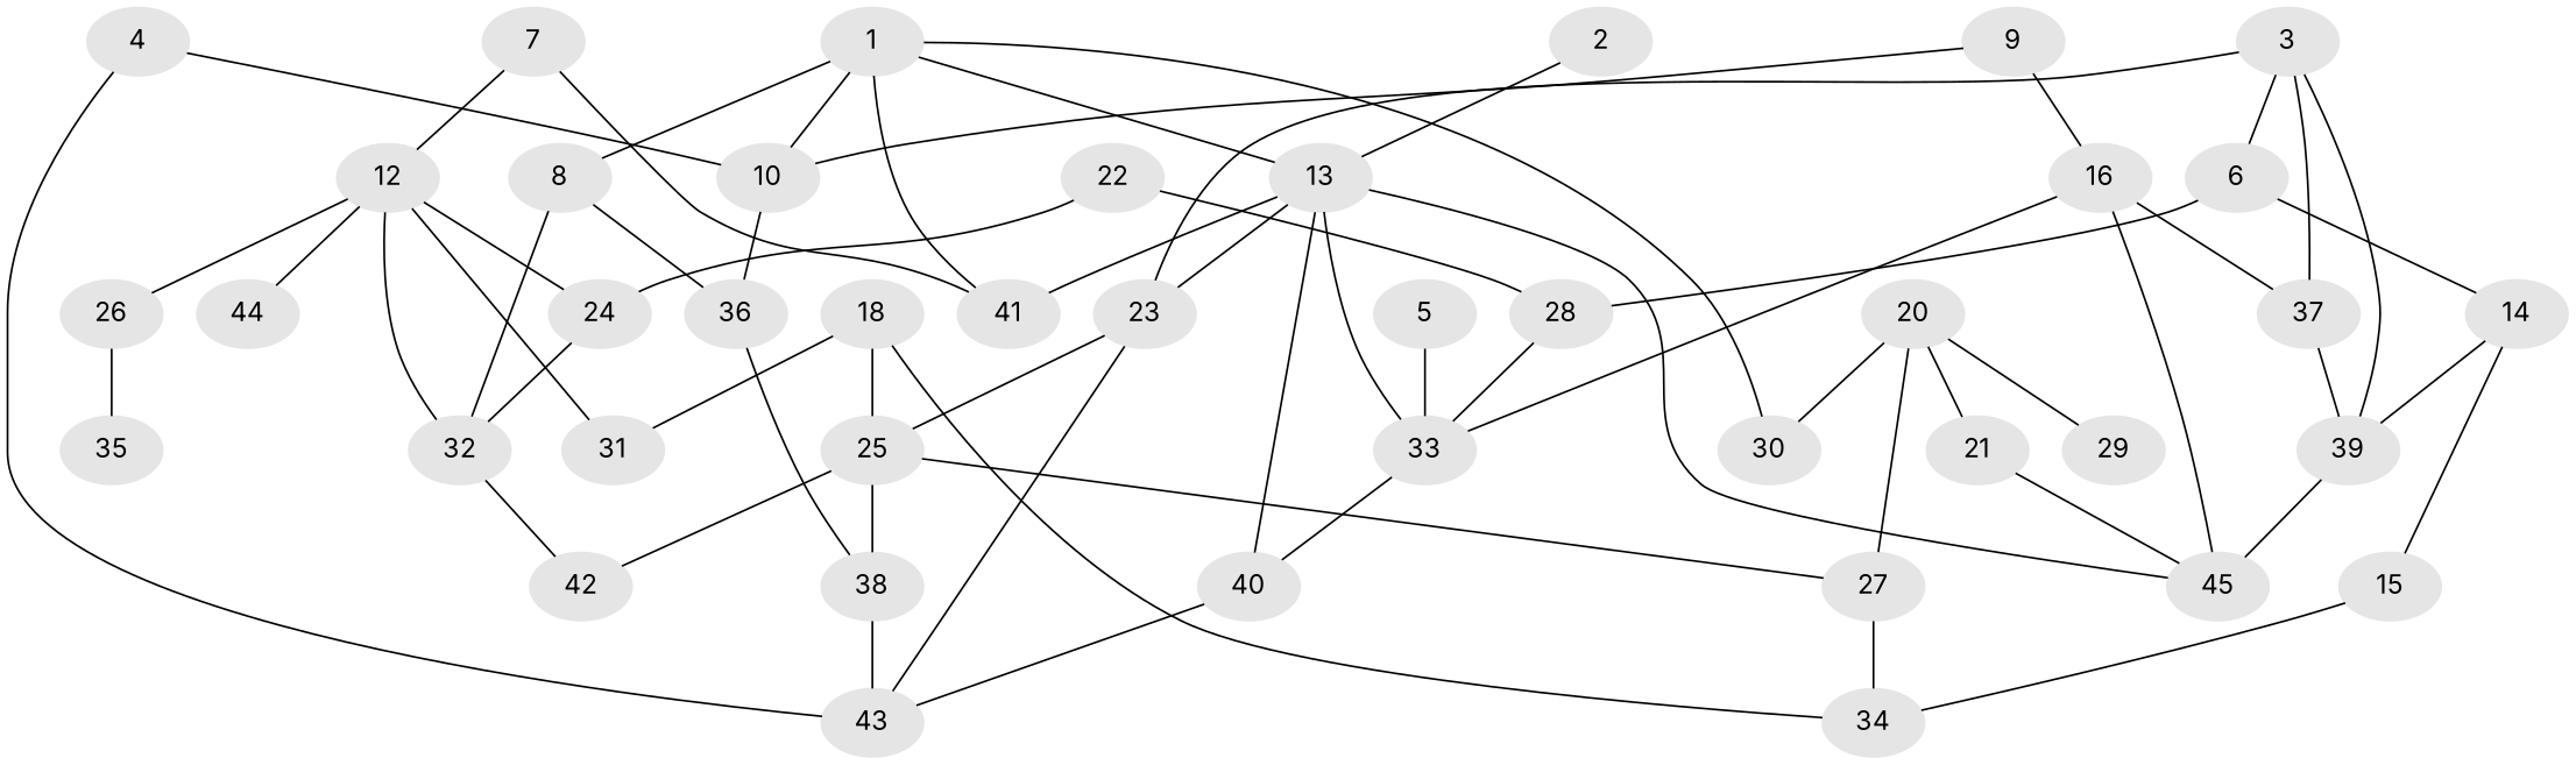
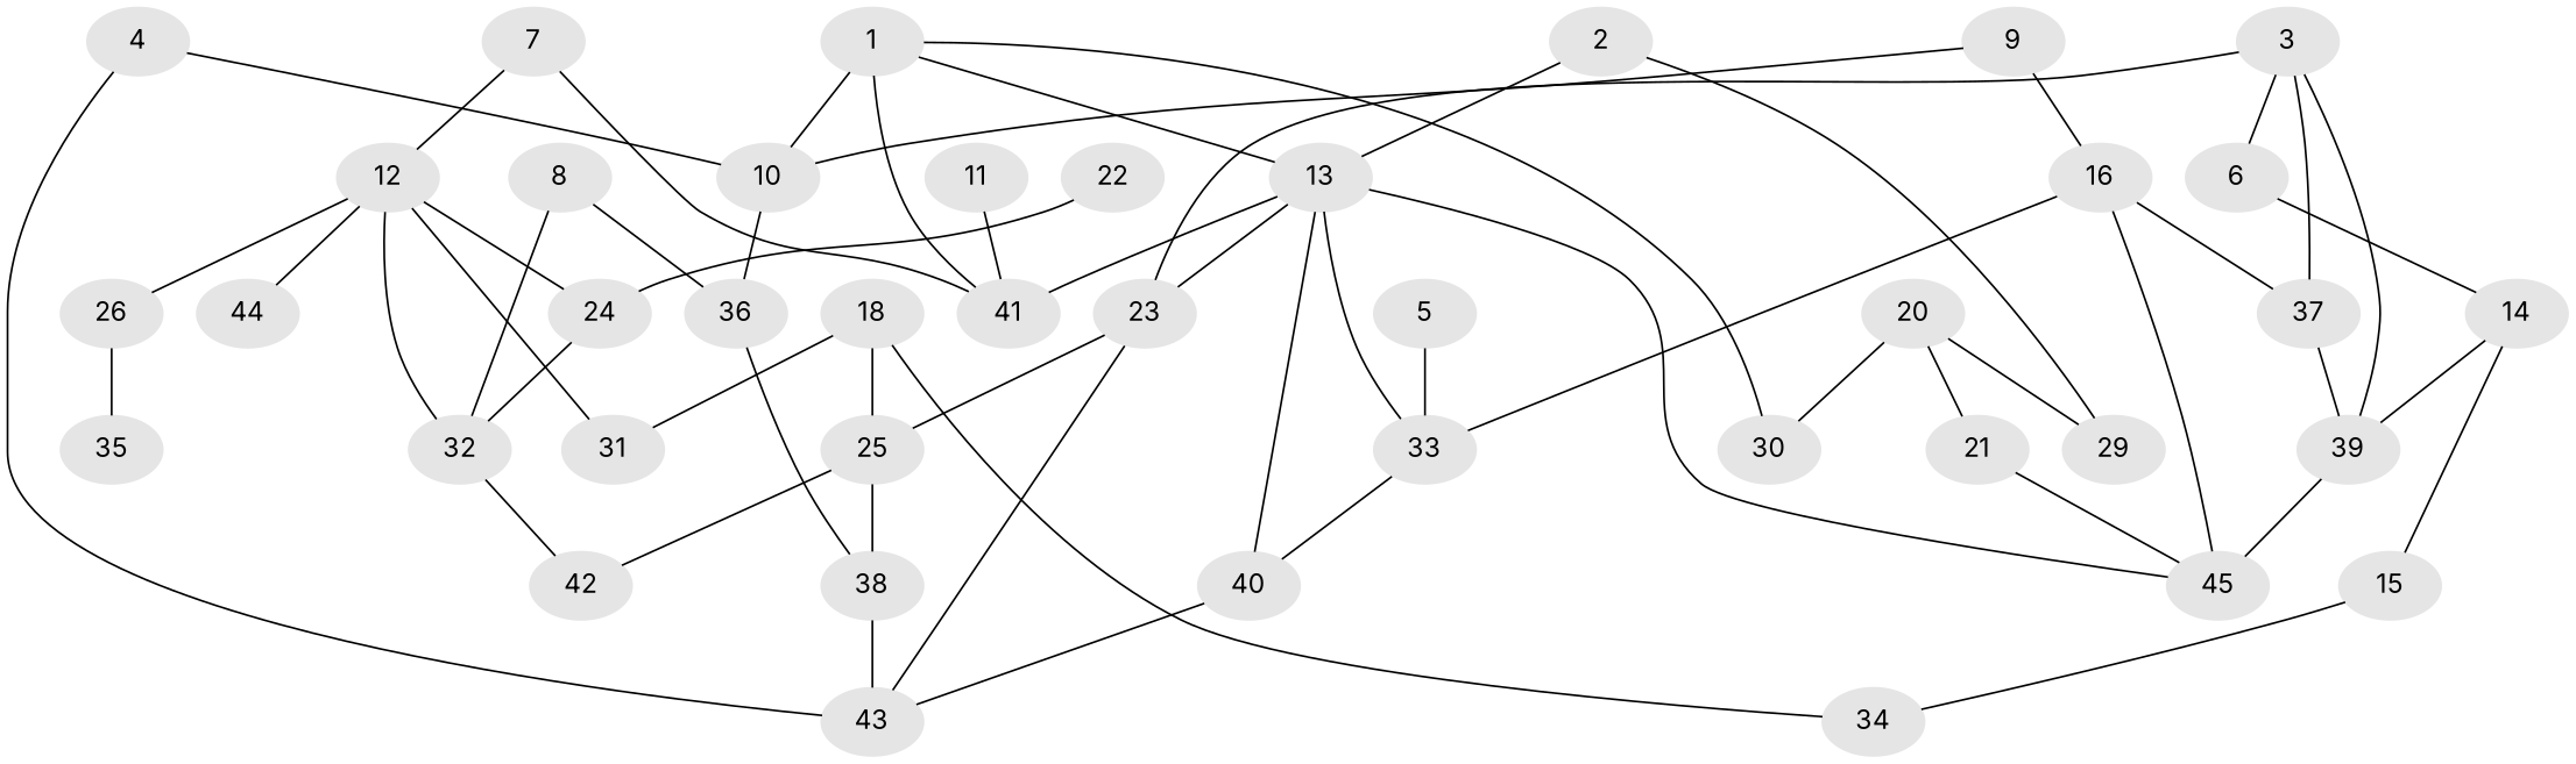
  graph {
    fontname=Inter
    node [color=gray90 fontname=Inter style=filled]
    edge [fontname=Inter weight=1.0]
    1
    8
    10
    13
    30
    41
    32
    36
    23
    33
    40
    45
    2
    29
    3
    6
    37
    39
    14
-   28
    43
    25
    4
    5
    15
    7
    12
    24
    26
    31
    44
    42
    38
    9
    16
+   11
    35
    34
    18
-   27
    20
    21
    22
-   1 -- 8
    1 -- 10
    1 -- 13
    1 -- 30
    1 -- 41
    8 -- 32
    8 -- 36
    10 -- 36
    13 -- 41
    13 -- 23 [weight=2.0]
    13 -- 33
    13 -- 40
    13 -- 45
    32 -- 42
    36 -- 38
    23 -- 43
    23 -- 25
    33 -- 40
    40 -- 43
    2 -- 13
+   2 -- 29
    3 -- 23
    3 -- 6
    3 -- 37
    3 -- 39
    6 -- 14
-   6 -- 28
    37 -- 39
    39 -- 45 [weight=2.0]
    14 -- 39 [weight=2.0]
    14 -- 15
-   28 -- 33
    25 -- 42
    25 -- 38
-   25 -- 27
    4 -- 10
    4 -- 43
    5 -- 33
    15 -- 34
    7 -- 41
    7 -- 12
    12 -- 32
    12 -- 24
    12 -- 26
    12 -- 31
    12 -- 44
    24 -- 32
    26 -- 35 [weight=2.0]
    38 -- 43 [weight=2.0]
    9 -- 10
    9 -- 16
    16 -- 33
    16 -- 45
    16 -- 37
+   11 -- 41
    18 -- 25 [weight=2.0]
    18 -- 31
    18 -- 34
-   27 -- 34
    20 -- 30
    20 -- 29
-   20 -- 27 [weight=2.0]
    20 -- 21
    21 -- 45
-   22 -- 28
    22 -- 24
  }
